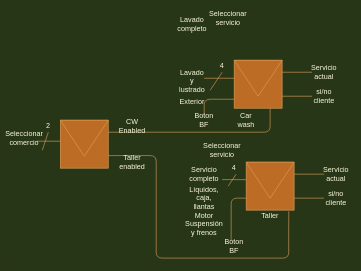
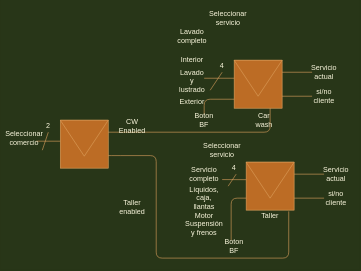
  <mxCell id="0" />
  <mxCell id="1" parent="0" />
  <mxCell id="2" value="" style="whiteSpace=wrap;html=1;aspect=fixed;fillColor=#BC6C25;strokeColor=#DDA15E;fontColor=#FEFAE0;" parent="1" vertex="1"><mxGeometry x="390" y="100" width="80" height="80" as="geometry" /></mxCell>
  <mxCell id="3" value="Seleccionar servicio" style="text;html=1;strokeColor=none;fillColor=none;align=center;verticalAlign=middle;whiteSpace=wrap;rounded=0;fontColor=#FEFAE0;" parent="1" vertex="1"><mxGeometry x="360" width="40" height="20" as="geometry" y="20" /></mxCell>
  <mxCell id="4" value="" style="triangle;whiteSpace=wrap;html=1;rotation=90;fillColor=#BC6C25;strokeColor=#DDA15E;fontColor=#FEFAE0;" parent="1" vertex="1"><mxGeometry x="400" y="90" width="60" height="80" as="geometry" /></mxCell>
  <mxCell id="5" value="" style="whiteSpace=wrap;html=1;aspect=fixed;fillColor=#BC6C25;strokeColor=#DDA15E;fontColor=#FEFAE0;" parent="1" vertex="1"><mxGeometry x="410" y="270" width="80" height="80" as="geometry" /></mxCell>
  <mxCell id="6" value="" style="triangle;whiteSpace=wrap;html=1;rotation=90;fillColor=#BC6C25;strokeColor=#DDA15E;fontColor=#FEFAE0;" parent="1" vertex="1"><mxGeometry x="420" y="260" width="60" height="80" as="geometry" /></mxCell>
- <mxCell id="7" value="Car wash" style="text;html=1;strokeColor=none;fillColor=none;align=center;verticalAlign=middle;whiteSpace=wrap;rounded=0;fontColor=#FEFAE0;" parent="1" vertex="1"><mxGeometry x="390" y="190" width="40" height="20" as="geometry" /></mxCell>
+ <mxCell id="7" value="Car wash" style="text;html=1;strokeColor=none;fillColor=none;align=center;verticalAlign=middle;whiteSpace=wrap;rounded=0;fontColor=#FEFAE0;" parent="1" vertex="1"><mxGeometry x="420" y="190" width="40" height="20" as="geometry" /></mxCell>
  <mxCell id="8" value="Taller" style="text;html=1;strokeColor=none;fillColor=none;align=center;verticalAlign=middle;whiteSpace=wrap;rounded=0;fontColor=#FEFAE0;" parent="1" vertex="1"><mxGeometry x="430" y="350" width="40" height="20" as="geometry" /></mxCell>
  <mxCell id="9" value="" style="endArrow=none;html=1;labelBackgroundColor=#283618;strokeColor=#DDA15E;fontColor=#FEFAE0;" parent="1" edge="1"><mxGeometry width="50" height="50" relative="1" as="geometry"><mxPoint x="340" y="130" as="sourcePoint" /><mxPoint x="390" y="130" as="targetPoint" /></mxGeometry></mxCell>
- <mxCell id="10" value="Lavado completo" style="text;html=1;strokeColor=none;fillColor=none;align=center;verticalAlign=middle;whiteSpace=wrap;rounded=0;fontColor=#FEFAE0;" parent="1" vertex="1"><mxGeometry x="300" y="30" width="40" height="20" as="geometry" /></mxCell>
+ <mxCell id="10" value="Lavado completo" style="text;html=1;strokeColor=none;fillColor=none;align=center;verticalAlign=middle;whiteSpace=wrap;rounded=0;fontColor=#FEFAE0;" parent="1" vertex="1"><mxGeometry y="50" width="40" height="20" as="geometry" x="300" /></mxCell>
  <mxCell id="11" value="Exterior" style="text;html=1;strokeColor=none;fillColor=none;align=center;verticalAlign=middle;whiteSpace=wrap;rounded=0;fontColor=#FEFAE0;" parent="1" vertex="1"><mxGeometry x="300" y="160" width="40" height="20" as="geometry" /></mxCell>
+ <mxCell id="12" value="Interior" style="text;html=1;strokeColor=none;fillColor=none;align=center;verticalAlign=middle;whiteSpace=wrap;rounded=0;fontColor=#FEFAE0;" parent="1" vertex="1"><mxGeometry y="90" width="40" height="20" as="geometry" x="300" /></mxCell>
  <mxCell id="13" value="Lavado y lustrado" style="text;html=1;strokeColor=none;fillColor=none;align=center;verticalAlign=middle;whiteSpace=wrap;rounded=0;fontColor=#FEFAE0;" parent="1" vertex="1"><mxGeometry y="130" width="40" height="10" as="geometry" x="300" /></mxCell>
  <mxCell id="14" value="Seleccionar servicio" style="text;html=1;strokeColor=none;fillColor=none;align=center;verticalAlign=middle;whiteSpace=wrap;rounded=0;fontColor=#FEFAE0;" parent="1" vertex="1"><mxGeometry x="350" y="240" width="40" height="20" as="geometry" /></mxCell>
  <mxCell id="15" value="" style="endArrow=none;html=1;labelBackgroundColor=#283618;strokeColor=#DDA15E;fontColor=#FEFAE0;" parent="1" edge="1"><mxGeometry width="50" height="50" relative="1" as="geometry"><mxPoint x="370" y="299" as="sourcePoint" /><mxPoint x="410" y="299.17" as="targetPoint" /></mxGeometry></mxCell>
  <mxCell id="16" value="&lt;div&gt;Servicio completo&lt;/div&gt;" style="text;html=1;strokeColor=none;fillColor=none;align=center;verticalAlign=middle;whiteSpace=wrap;rounded=0;fontColor=#FEFAE0;" parent="1" vertex="1"><mxGeometry x="320" y="280" width="40" height="20" as="geometry" /></mxCell>
  <mxCell id="17" value="&lt;div&gt;Líquidos,&lt;/div&gt;&lt;div&gt;caja,&lt;/div&gt;&lt;div&gt;llantas&lt;br&gt;&lt;/div&gt;" style="text;html=1;strokeColor=none;fillColor=none;align=center;verticalAlign=middle;whiteSpace=wrap;rounded=0;fontColor=#FEFAE0;" parent="1" vertex="1"><mxGeometry x="320" y="320" width="40" height="20" as="geometry" /></mxCell>
  <mxCell id="18" value="Motor" style="text;html=1;strokeColor=none;fillColor=none;align=center;verticalAlign=middle;whiteSpace=wrap;rounded=0;fontColor=#FEFAE0;" parent="1" vertex="1"><mxGeometry x="320" y="350" width="40" height="20" as="geometry" /></mxCell>
  <mxCell id="19" value="Suspensión y frenos" style="text;html=1;strokeColor=none;fillColor=none;align=center;verticalAlign=middle;whiteSpace=wrap;rounded=0;fontColor=#FEFAE0;" parent="1" vertex="1"><mxGeometry x="320" y="370" width="40" height="20" as="geometry" /></mxCell>
  <mxCell id="20" value="" style="endArrow=none;html=1;strokeColor=#DDA15E;fillColor=#BC6C25;fontColor=#FEFAE0;" parent="1" edge="1"><mxGeometry width="50" height="50" relative="1" as="geometry"><mxPoint x="350" y="150" as="sourcePoint" /><mxPoint x="370" y="120" as="targetPoint" /></mxGeometry></mxCell>
  <mxCell id="21" value="" style="endArrow=none;html=1;strokeColor=#DDA15E;fillColor=#BC6C25;fontColor=#FEFAE0;" parent="1" edge="1"><mxGeometry width="50" height="50" relative="1" as="geometry"><mxPoint x="380" y="310" as="sourcePoint" /><mxPoint x="393.333" y="290" as="targetPoint" /></mxGeometry></mxCell>
  <mxCell id="22" value="" style="whiteSpace=wrap;html=1;aspect=fixed;fillColor=#BC6C25;strokeColor=#DDA15E;fontColor=#FEFAE0;" parent="1" vertex="1"><mxGeometry x="100" y="200" width="80" height="80" as="geometry" /></mxCell>
  <mxCell id="23" value="" style="triangle;whiteSpace=wrap;html=1;rotation=90;fillColor=#BC6C25;strokeColor=#DDA15E;fontColor=#FEFAE0;" parent="1" vertex="1"><mxGeometry x="110" y="190" width="60" height="80" as="geometry" /></mxCell>
  <mxCell id="24" value="" style="endArrow=none;html=1;labelBackgroundColor=#283618;strokeColor=#DDA15E;fontColor=#FEFAE0;entryX=0.888;entryY=1.025;entryDx=0;entryDy=0;entryPerimeter=0;" parent="1" target="5" edge="1"><mxGeometry width="50" height="50" relative="1" as="geometry"><mxPoint x="180" y="259" as="sourcePoint" /><mxPoint x="480" y="430" as="targetPoint" /><Array as="points"><mxPoint x="190" y="259" /><mxPoint x="260" y="259" /><mxPoint x="260" y="430" /><mxPoint x="481" y="430" /></Array></mxGeometry></mxCell>
  <mxCell id="25" value="" style="endArrow=none;html=1;strokeColor=#DDA15E;fillColor=#BC6C25;fontColor=#FEFAE0;entryX=0.75;entryY=1;entryDx=0;entryDy=0;exitX=1;exitY=0.25;exitDx=0;exitDy=0;" parent="1" source="22" target="2" edge="1"><mxGeometry width="50" height="50" relative="1" as="geometry"><mxPoint x="180" y="210" as="sourcePoint" /><mxPoint x="450" y="210" as="targetPoint" /><Array as="points"><mxPoint x="450" y="220" /></Array></mxGeometry></mxCell>
  <mxCell id="26" value="" style="endArrow=none;html=1;strokeColor=#DDA15E;fillColor=#BC6C25;fontColor=#FEFAE0;" parent="1" edge="1"><mxGeometry width="50" height="50" relative="1" as="geometry"><mxPoint x="60" y="235" as="sourcePoint" /><mxPoint x="100" y="235" as="targetPoint" /></mxGeometry></mxCell>
  <mxCell id="27" value="" style="endArrow=none;html=1;strokeColor=#DDA15E;fillColor=#BC6C25;fontColor=#FEFAE0;" parent="1" edge="1"><mxGeometry width="50" height="50" relative="1" as="geometry"><mxPoint x="70" y="250" as="sourcePoint" /><mxPoint x="80" y="220" as="targetPoint" /></mxGeometry></mxCell>
  <mxCell id="28" value="&lt;div&gt;2&lt;/div&gt;" style="text;html=1;strokeColor=none;fillColor=none;align=center;verticalAlign=middle;whiteSpace=wrap;rounded=0;sketch=0;fontColor=#FEFAE0;" parent="1" vertex="1"><mxGeometry x="60" y="200" width="40" height="20" as="geometry" /></mxCell>
  <mxCell id="29" value="Seleccionar comercio" style="text;html=1;strokeColor=none;fillColor=none;align=center;verticalAlign=middle;whiteSpace=wrap;rounded=0;sketch=0;fontColor=#FEFAE0;" parent="1" vertex="1"><mxGeometry x="20" y="220" width="40" height="20" as="geometry" /></mxCell>
  <mxCell id="30" value="CW Enabled" style="text;html=1;strokeColor=none;fillColor=none;align=center;verticalAlign=middle;whiteSpace=wrap;rounded=0;sketch=0;fontColor=#FEFAE0;" parent="1" vertex="1"><mxGeometry x="200" y="200" width="40" height="20" as="geometry" /></mxCell>
- <mxCell id="31" value="Taller enabled" style="text;html=1;strokeColor=none;fillColor=none;align=center;verticalAlign=middle;whiteSpace=wrap;rounded=0;sketch=0;fontColor=#FEFAE0;" parent="1" vertex="1"><mxGeometry x="200" y="260" width="40" height="20" as="geometry" /></mxCell>
+ <mxCell id="31" value="Taller enabled" style="text;html=1;strokeColor=none;fillColor=none;align=center;verticalAlign=middle;whiteSpace=wrap;rounded=0;sketch=0;fontColor=#FEFAE0;" parent="1" vertex="1"><mxGeometry x="200" y="335" width="40" height="20" as="geometry" /></mxCell>
  <mxCell id="32" value="4" style="text;html=1;strokeColor=none;fillColor=none;align=center;verticalAlign=middle;whiteSpace=wrap;rounded=0;sketch=0;fontColor=#FEFAE0;" parent="1" vertex="1"><mxGeometry x="350" y="100" width="40" height="20" as="geometry" /></mxCell>
  <mxCell id="33" value="4" style="text;html=1;strokeColor=none;fillColor=none;align=center;verticalAlign=middle;whiteSpace=wrap;rounded=0;sketch=0;fontColor=#FEFAE0;" parent="1" vertex="1"><mxGeometry x="370" y="270" width="40" height="20" as="geometry" /></mxCell>
  <mxCell id="34" value="" style="endArrow=none;html=1;strokeColor=#DDA15E;fillColor=#BC6C25;fontColor=#FEFAE0;" parent="1" edge="1"><mxGeometry width="50" height="50" relative="1" as="geometry"><mxPoint x="340" y="190" as="sourcePoint" /><mxPoint x="390" y="165" as="targetPoint" /><Array as="points"><mxPoint x="340" y="165" /></Array></mxGeometry></mxCell>
  <mxCell id="35" value="&lt;div&gt;Boton&lt;/div&gt;&lt;div&gt;BF&lt;br&gt;&lt;/div&gt;" style="text;html=1;strokeColor=none;fillColor=none;align=center;verticalAlign=middle;whiteSpace=wrap;rounded=0;sketch=0;fontColor=#FEFAE0;" parent="1" vertex="1"><mxGeometry x="320" y="190" width="40" height="20" as="geometry" /></mxCell>
  <mxCell id="36" value="Boton BF" style="text;html=1;strokeColor=none;fillColor=none;align=center;verticalAlign=middle;whiteSpace=wrap;rounded=0;sketch=0;fontColor=#FEFAE0;" parent="1" vertex="1"><mxGeometry x="370" y="400" width="40" height="20" as="geometry" /></mxCell>
  <mxCell id="37" value="" style="endArrow=none;html=1;strokeColor=#DDA15E;fillColor=#BC6C25;fontColor=#FEFAE0;entryX=0;entryY=0.75;entryDx=0;entryDy=0;" parent="1" target="5" edge="1"><mxGeometry width="50" height="50" relative="1" as="geometry"><mxPoint x="385" y="400" as="sourcePoint" /><mxPoint x="385" y="350" as="targetPoint" /><Array as="points"><mxPoint x="385" y="330" /></Array></mxGeometry></mxCell>
  <mxCell id="38" value="" style="endArrow=none;html=1;strokeColor=#DDA15E;fillColor=#BC6C25;fontColor=#FEFAE0;" parent="1" edge="1"><mxGeometry width="50" height="50" relative="1" as="geometry"><mxPoint x="470" y="120" as="sourcePoint" /><mxPoint x="520" y="120" as="targetPoint" /></mxGeometry></mxCell>
  <mxCell id="39" value="Servicio actual" style="text;html=1;strokeColor=none;fillColor=none;align=center;verticalAlign=middle;whiteSpace=wrap;rounded=0;sketch=0;fontColor=#FEFAE0;" parent="1" vertex="1"><mxGeometry x="520" y="110" width="40" height="20" as="geometry" /></mxCell>
  <mxCell id="40" value="" style="endArrow=none;html=1;strokeColor=#DDA15E;fillColor=#BC6C25;fontColor=#FEFAE0;" parent="1" edge="1"><mxGeometry width="50" height="50" relative="1" as="geometry"><mxPoint x="470" y="160" as="sourcePoint" /><mxPoint x="520" y="160" as="targetPoint" /></mxGeometry></mxCell>
  <mxCell id="41" value="si/no cliente" style="text;html=1;strokeColor=none;fillColor=none;align=center;verticalAlign=middle;whiteSpace=wrap;rounded=0;sketch=0;fontColor=#FEFAE0;" parent="1" vertex="1"><mxGeometry x="520" y="150" width="40" height="20" as="geometry" /></mxCell>
  <mxCell id="42" value="" style="endArrow=none;html=1;strokeColor=#DDA15E;fillColor=#BC6C25;fontColor=#FEFAE0;" parent="1" edge="1"><mxGeometry width="50" height="50" relative="1" as="geometry"><mxPoint x="490" y="290" as="sourcePoint" /><mxPoint x="540" y="290" as="targetPoint" /></mxGeometry></mxCell>
  <mxCell id="43" value="Servicio actual" style="text;html=1;strokeColor=none;fillColor=none;align=center;verticalAlign=middle;whiteSpace=wrap;rounded=0;sketch=0;fontColor=#FEFAE0;" parent="1" vertex="1"><mxGeometry x="540" y="280" width="40" height="20" as="geometry" /></mxCell>
  <mxCell id="44" value="" style="endArrow=none;html=1;strokeColor=#DDA15E;fillColor=#BC6C25;fontColor=#FEFAE0;" parent="1" edge="1"><mxGeometry width="50" height="50" relative="1" as="geometry"><mxPoint x="490" y="330" as="sourcePoint" /><mxPoint x="540" y="330" as="targetPoint" /></mxGeometry></mxCell>
  <mxCell id="45" value="si/no cliente" style="text;html=1;strokeColor=none;fillColor=none;align=center;verticalAlign=middle;whiteSpace=wrap;rounded=0;sketch=0;fontColor=#FEFAE0;" parent="1" vertex="1"><mxGeometry x="540" y="320" width="40" height="20" as="geometry" /></mxCell>
